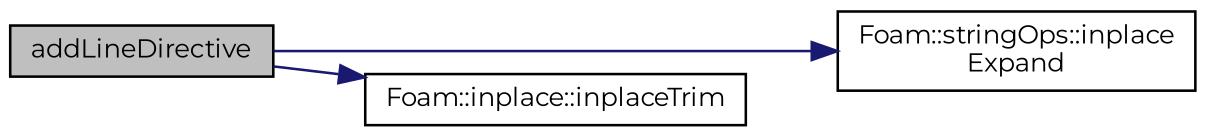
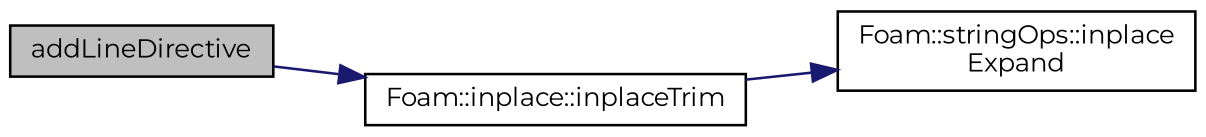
  digraph {
    fontname=Montserrat
    rankdir=LR
    node [color=black fontname=Montserrat fontsize=10 shape=record]
    edge [color=midnightblue fontname=Montserrat fontsize=10 labelfontname=Helvetica labelfontsize=10 style=solid]
    n1 [fillcolor=grey75 fontcolor=black height=0.2 label=addLineDirective style=filled width=0.4]
    n2 [height=0.2 label="Foam::stringOps::inplace\lExpand" width=0.4]
    n3 [height=0.2 label="Foam::inplace::inplaceTrim" width=0.4]
-   n1 -> n2
+   n3 -> n2
    n1 -> n3
  }
